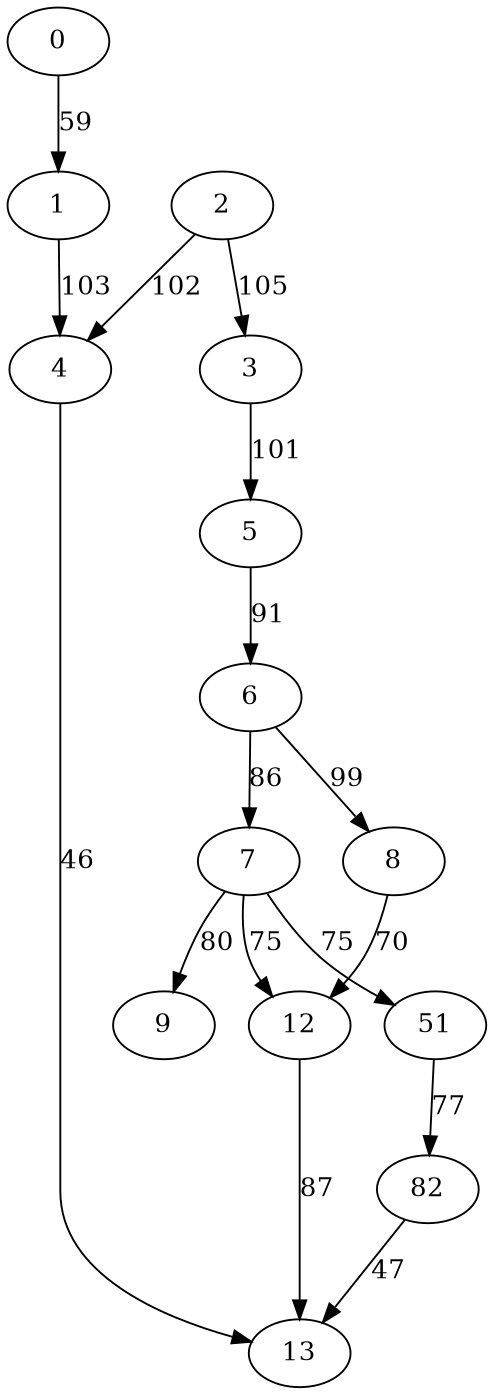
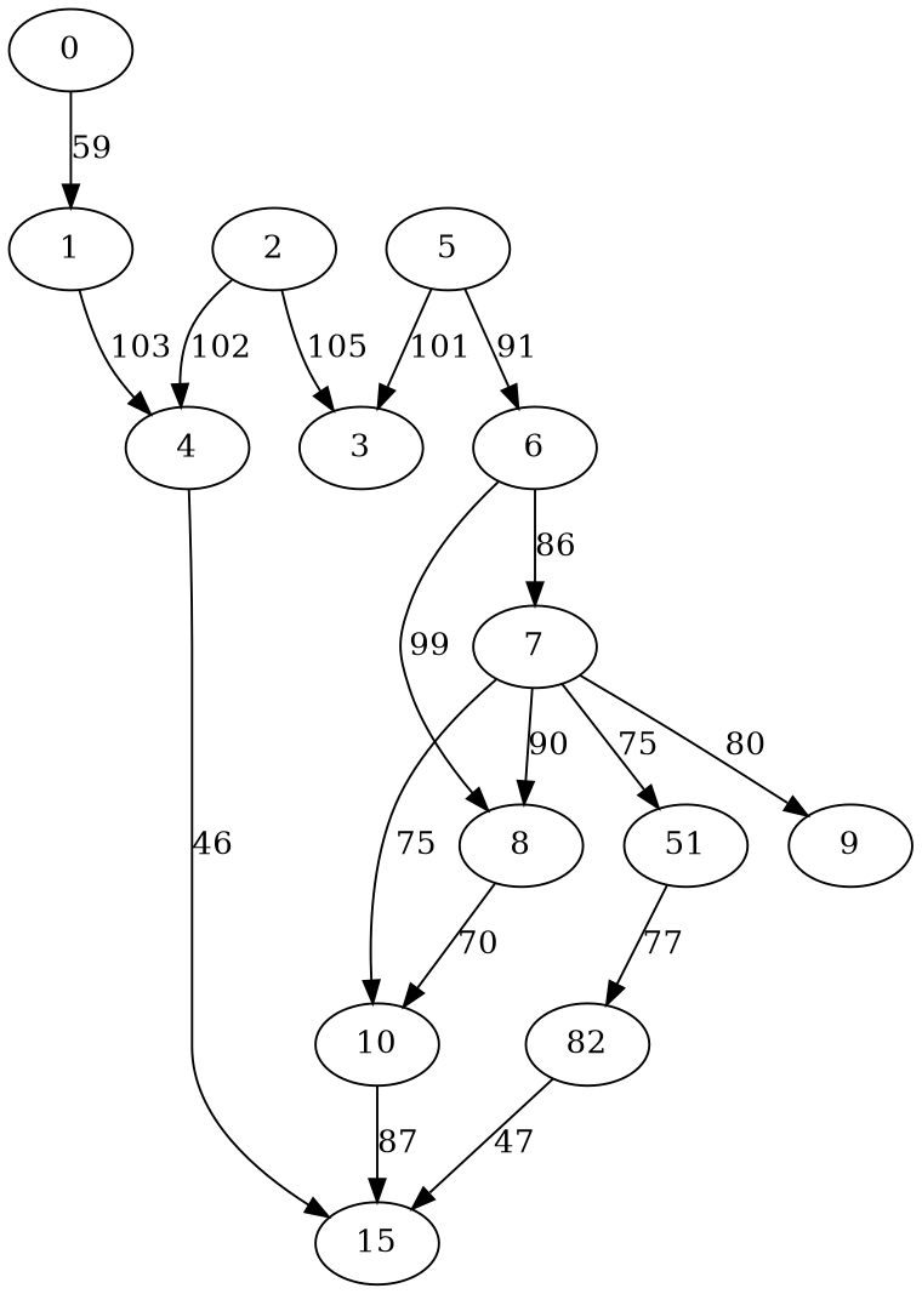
  digraph {
    0
    1
    4
    2
    3
    5
-   13
+   13 [label=15]
    6
    7
    8
    9
-   10 [label=12]
+   10
    n13 [label=51]
    n14 [label=82]
    0 -> 1 [label=59]
    1 -> 4 [label=103]
    4 -> 13 [label=46]
    2 -> 4 [label=102]
    2 -> 3 [label=105]
-   3 -> 5 [label=101]
+   5 -> 3 [label=101]
    5 -> 6 [label=91]
    6 -> 7 [label=86]
    6 -> 8 [label=99]
+   7 -> 8 [label=90]
    7 -> 9 [label=80]
    7 -> 10 [label=75]
    7 -> n13 [label=75]
    8 -> 10 [label=70]
    10 -> 13 [label=87]
    n13 -> n14 [label=77]
    n14 -> 13 [label=47]
  }
